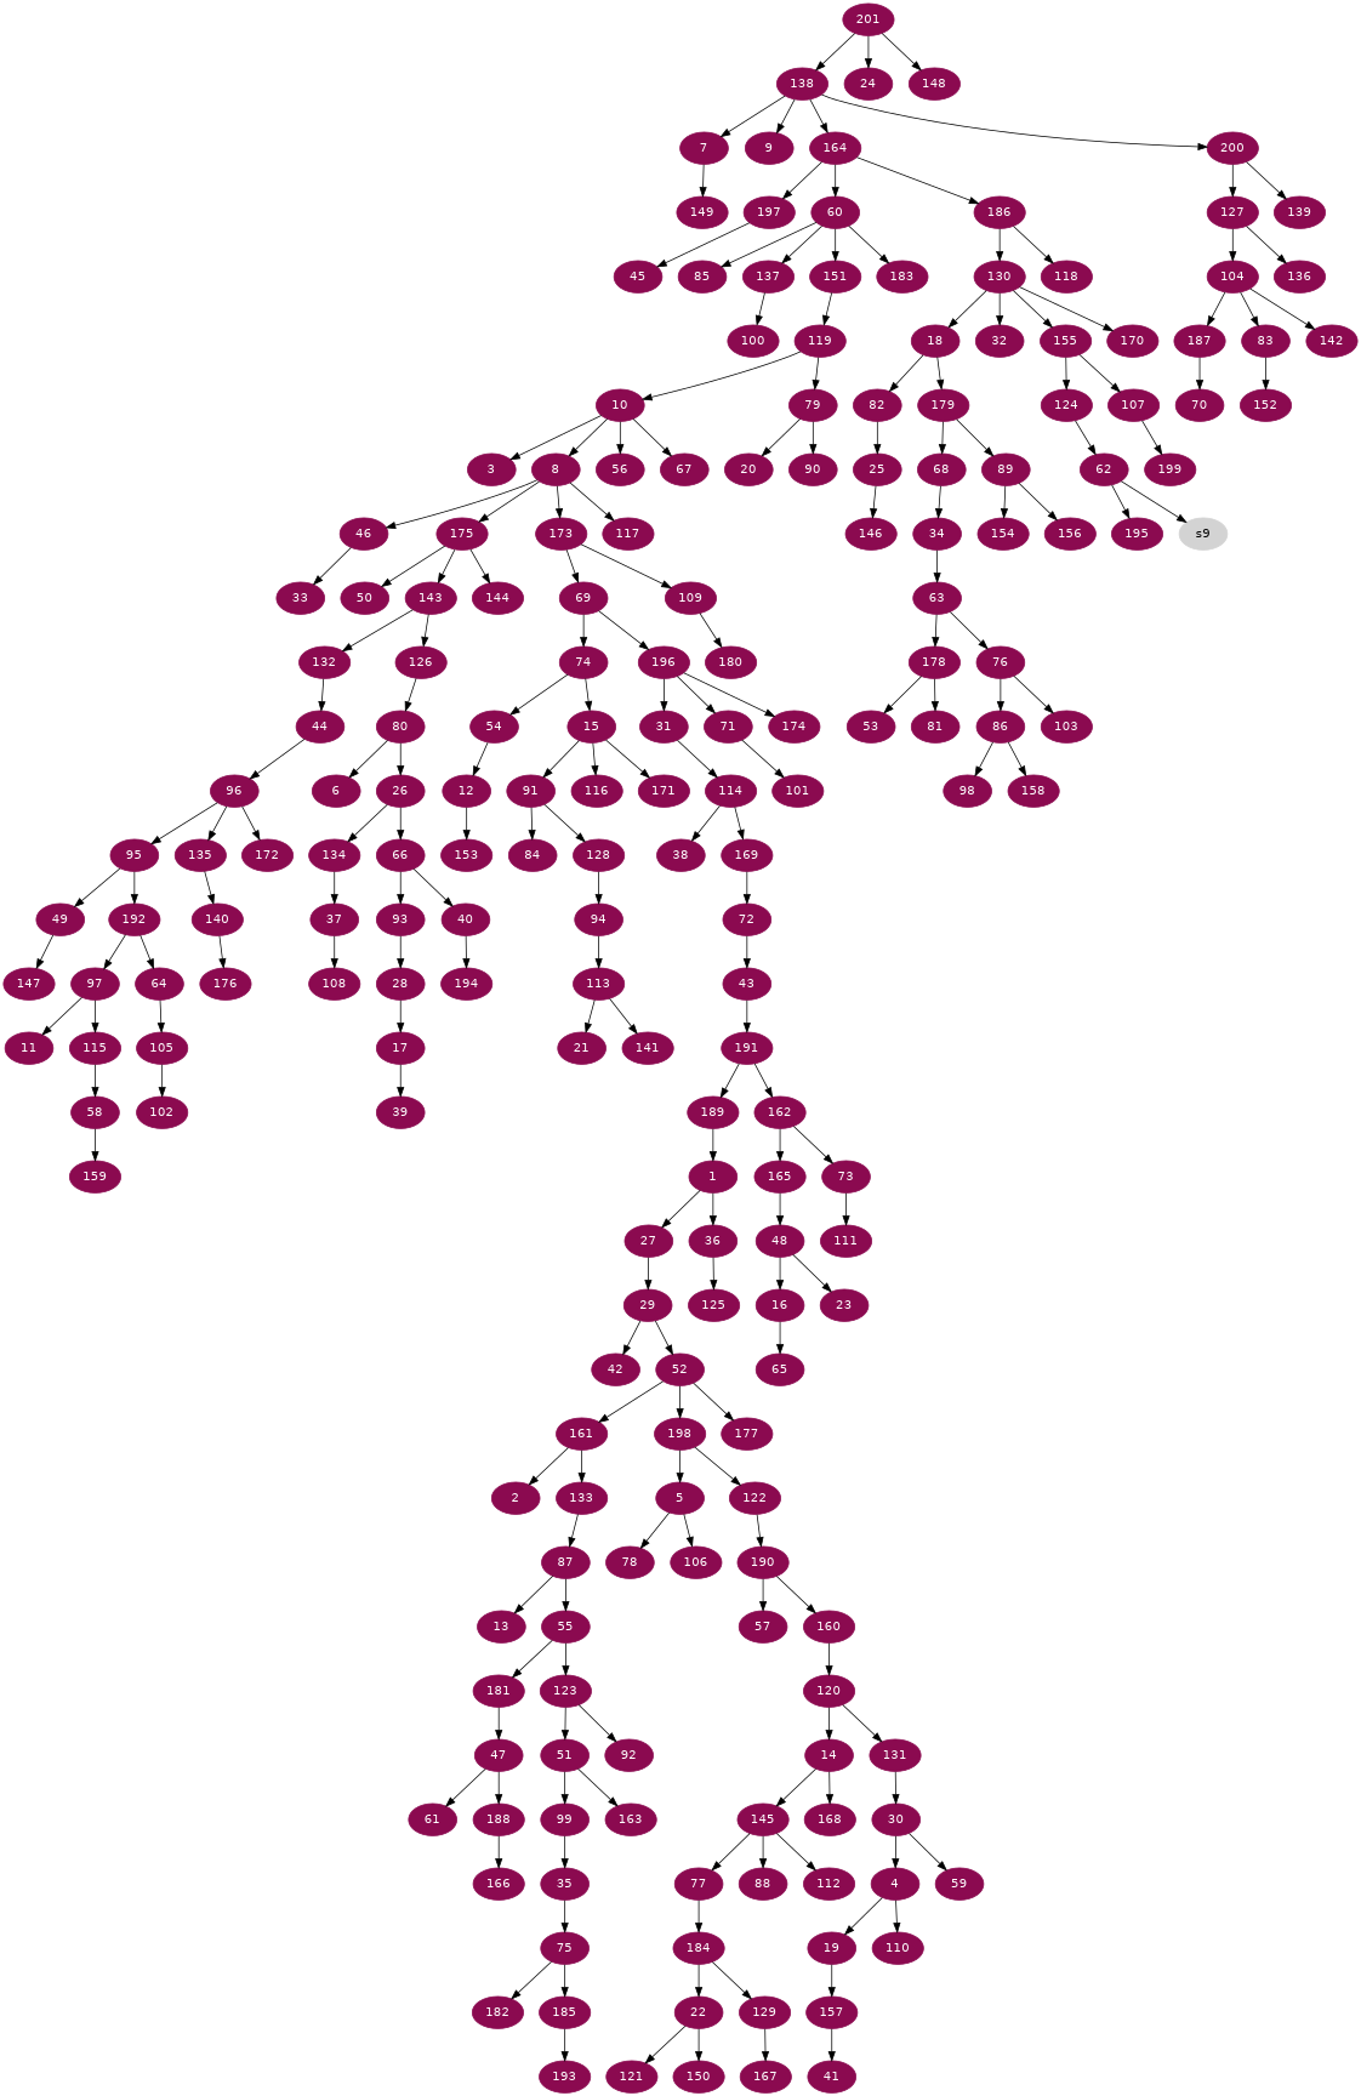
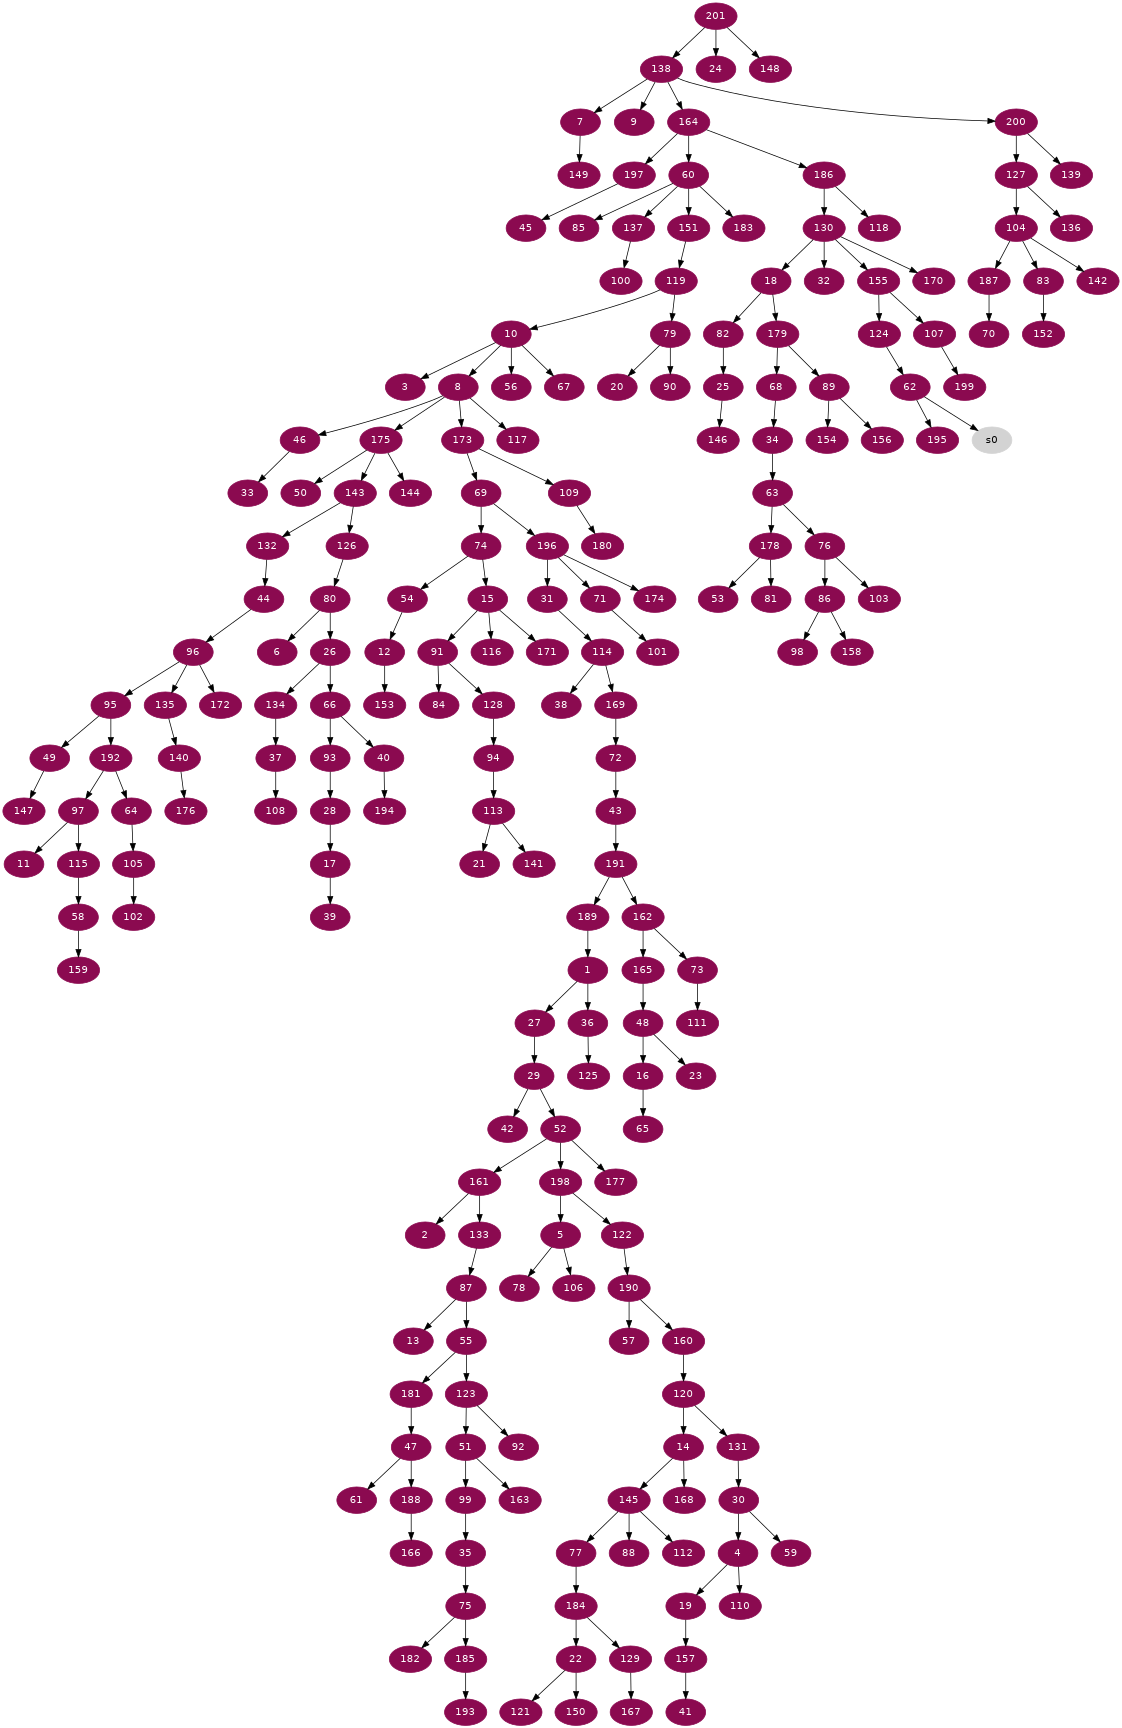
  digraph {
    fontname="DejaVu Sans"
    node [color=deeppink4 fontcolor=white style=filled fontname="DejaVu Sans"]
    edge [fontname="DejaVu Sans"]
    189
    1
    27
    36
    161
    2
    133
    10
    3
    8
    56
    67
    30
    4
    59
    19
    110
    198
    5
    122
    78
    106
    80
    6
    26
    138
    7
    9
    164
    200
    149
    46
    175
    173
    117
    119
    79
    97
    11
    115
    54
    12
    153
    87
    13
    55
    120
    14
    131
    145
    168
    74
    15
    91
    116
    171
    48
    16
    23
    65
    28
    17
    39
    130
    18
    32
    155
    170
    82
    179
    157
    20
    90
    113
    21
    141
    184
    22
    129
    121
    150
    201
    24
    148
    25
    146
    134
    66
    29
    93
    42
    52
    196
    31
    71
    174
    114
    33
    68
    34
    63
    99
    35
    75
    125
    37
    108
    38
    169
    40
    194
    41
    72
    43
    191
    132
    44
    96
    197
    45
    181
    47
    61
    188
    165
    95
    49
    192
    147
    50
    143
    144
    123
    51
    92
    163
    177
    178
    53
    81
    190
    57
    160
    58
    159
    60
    186
    85
    137
    151
    183
    124
    62
    195
-   s0 [color=lightgrey fontcolor=black label=s9]
+   s0 [color=lightgrey fontcolor=black]
    76
    64
    105
    89
    69
    109
    187
    70
    101
    162
    73
    111
    182
    185
    86
    103
    77
    88
    112
    126
    104
    83
    142
    152
    84
    128
    98
    158
    154
    156
    94
    135
    172
    100
    102
    127
    136
    107
    199
    180
    118
    139
    167
    140
    176
    166
    193
    189 -> 1
    1 -> 27
    1 -> 36
    27 -> 29
    36 -> 125
    161 -> 2
    161 -> 133
    133 -> 87
    10 -> 3
    10 -> 8
    10 -> 56
    10 -> 67
    8 -> 46
    8 -> 175
    8 -> 173
    8 -> 117
    30 -> 4
    30 -> 59
    4 -> 19
    4 -> 110
    19 -> 157
    198 -> 5
    198 -> 122
    5 -> 78
    5 -> 106
    122 -> 190
    80 -> 6
    80 -> 26
    26 -> 134
    26 -> 66
    138 -> 7
    138 -> 9
    138 -> 164
    138 -> 200
    7 -> 149
    164 -> 197
    164 -> 60
    164 -> 186
    200 -> 127
    200 -> 139
    46 -> 33
    175 -> 50
    175 -> 143
    175 -> 144
    173 -> 69
    173 -> 109
    119 -> 10
    119 -> 79
    79 -> 20
    79 -> 90
    97 -> 11
    97 -> 115
    115 -> 58
    54 -> 12
    12 -> 153
    87 -> 13
    87 -> 55
    55 -> 181
    55 -> 123
    120 -> 14
    120 -> 131
    14 -> 145
    14 -> 168
    131 -> 30
    145 -> 77
    145 -> 88
    145 -> 112
    74 -> 54
    74 -> 15
    15 -> 91
    15 -> 116
    15 -> 171
    91 -> 84
    91 -> 128
    48 -> 16
    48 -> 23
    16 -> 65
    28 -> 17
    17 -> 39
    130 -> 18
    130 -> 32
    130 -> 155
    130 -> 170
    18 -> 82
    18 -> 179
    155 -> 124
    155 -> 107
    82 -> 25
    179 -> 68
    179 -> 89
    157 -> 41
    113 -> 21
    113 -> 141
    184 -> 22
    184 -> 129
    22 -> 121
    22 -> 150
    129 -> 167
    201 -> 138
    201 -> 24
    201 -> 148
    25 -> 146
    134 -> 37
    66 -> 93
    66 -> 40
    29 -> 42
    29 -> 52
    93 -> 28
    52 -> 161
    52 -> 198
    52 -> 177
    196 -> 31
    196 -> 71
    196 -> 174
    31 -> 114
    71 -> 101
    114 -> 38
    114 -> 169
    68 -> 34
    34 -> 63
    63 -> 178
    63 -> 76
    99 -> 35
    35 -> 75
    75 -> 182
    75 -> 185
    37 -> 108
    169 -> 72
    40 -> 194
    72 -> 43
    43 -> 191
    191 -> 189
    191 -> 162
    132 -> 44
    44 -> 96
    96 -> 95
    96 -> 135
    96 -> 172
    197 -> 45
    181 -> 47
    47 -> 61
    47 -> 188
    188 -> 166
    165 -> 48
    95 -> 49
    95 -> 192
    49 -> 147
    192 -> 97
    192 -> 64
    143 -> 132
    143 -> 126
    123 -> 51
    123 -> 92
    51 -> 99
    51 -> 163
    178 -> 53
    178 -> 81
    190 -> 57
    190 -> 160
    160 -> 120
    58 -> 159
    60 -> 85
    60 -> 137
    60 -> 151
    60 -> 183
    186 -> 130
    186 -> 118
    137 -> 100
    151 -> 119
    124 -> 62
    62 -> 195
    62 -> s0
    76 -> 86
    76 -> 103
    64 -> 105
    105 -> 102
    89 -> 154
    89 -> 156
    69 -> 74
    69 -> 196
    109 -> 180
    187 -> 70
    162 -> 165
    162 -> 73
    73 -> 111
    185 -> 193
    86 -> 98
    86 -> 158
    77 -> 184
    126 -> 80
    104 -> 187
    104 -> 83
    104 -> 142
    83 -> 152
    128 -> 94
    94 -> 113
    135 -> 140
    127 -> 104
    127 -> 136
    107 -> 199
    140 -> 176
  }
